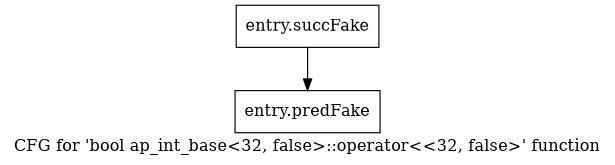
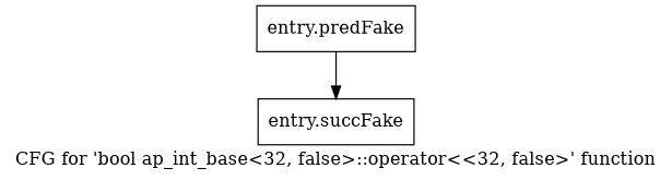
  digraph {
    label="CFG for 'bool ap_int_base\<32, false\>::operator\<\<32, false\>' function"
    node [shape=record]
    n1 [label="{entry.predFake}"]
    n2 [filename="/home/omerfaruk/tools/Xilinx/Vitis_HLS/2023.2/include/etc/ap_int_base.h" label="{entry.succFake}" linenumber=1023]
-   n2 -> n1 [execusionnum=0 filename="/home/omerfaruk/tools/Xilinx/Vitis_HLS/2023.2/include/etc/ap_int_base.h"]
+   n1 -> n2 [execusionnum=0 filename="/home/omerfaruk/tools/Xilinx/Vitis_HLS/2023.2/include/etc/ap_int_base.h"]
  }
